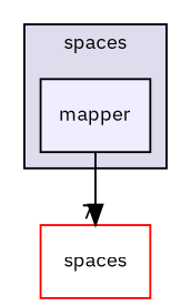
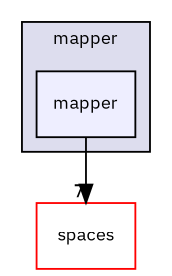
  digraph {
    compound=true
    fontname="IBM Plex Sans"
    node [fontname="IBM Plex Sans" fontsize=10 shape=box style=filled]
    n1 [fillcolor="#eeeeff" label=mapper pencolor=black]
    n2 [color=red fillcolor=white label=spaces]
    subgraph cluster_1 {
      bgcolor="#ddddee"
      fontsize=10
-     label=spaces
+     label=mapper
      pencolor=black
      n1
    }
    n1 -> n2 [headlabel=7 labeldistance=1.5 labelfontname=Helvetica labelfontsize=10 fontname="IBM Plex Sans"]
  }
